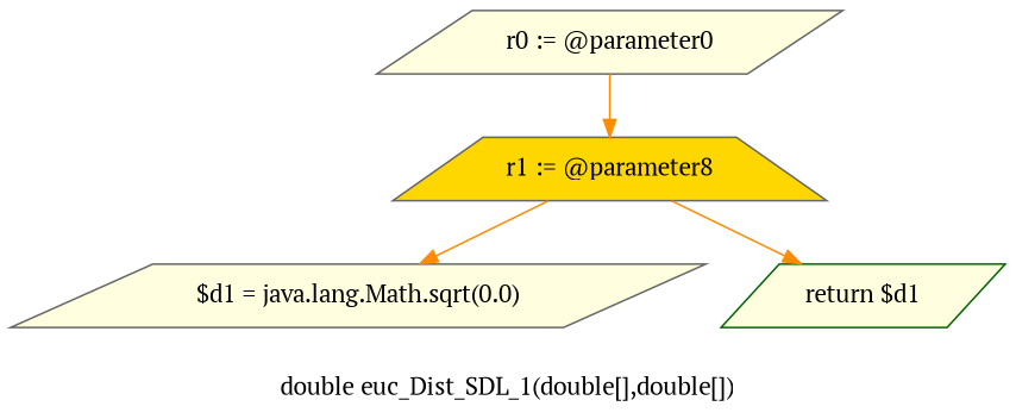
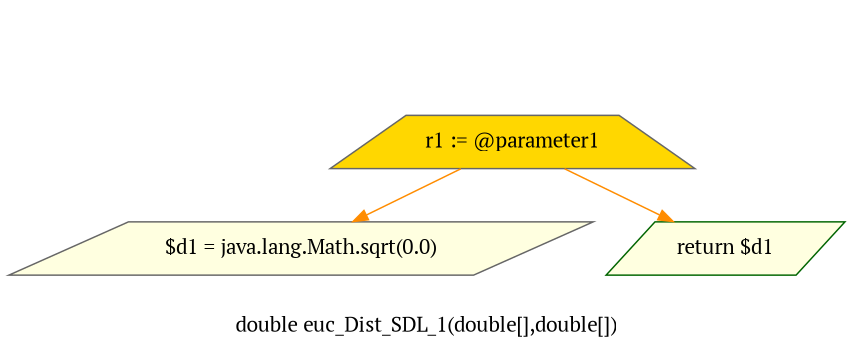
  digraph {
    fontname="PT Serif"
    label="double euc_Dist_SDL_1(double[],double[])"
    node [color=gray40 fillcolor=lightyellow fontname="PT Serif" shape=parallelogram style=filled]
    edge [color=darkorange fontname="PT Serif"]
-   n1 [label="r0 := @parameter0"]
-   n2 [fillcolor=gold label="r1 := @parameter8" shape=trapezium]
+   n2 [fillcolor=gold label="r1 := @parameter1" shape=trapezium]
    n3 [label="$d1 = java.lang.Math.sqrt(0.0)"]
    n4 [color=darkgreen label="return $d1"]
-   n1 -> n2
    n2 -> n3
    n2 -> n4
  }
